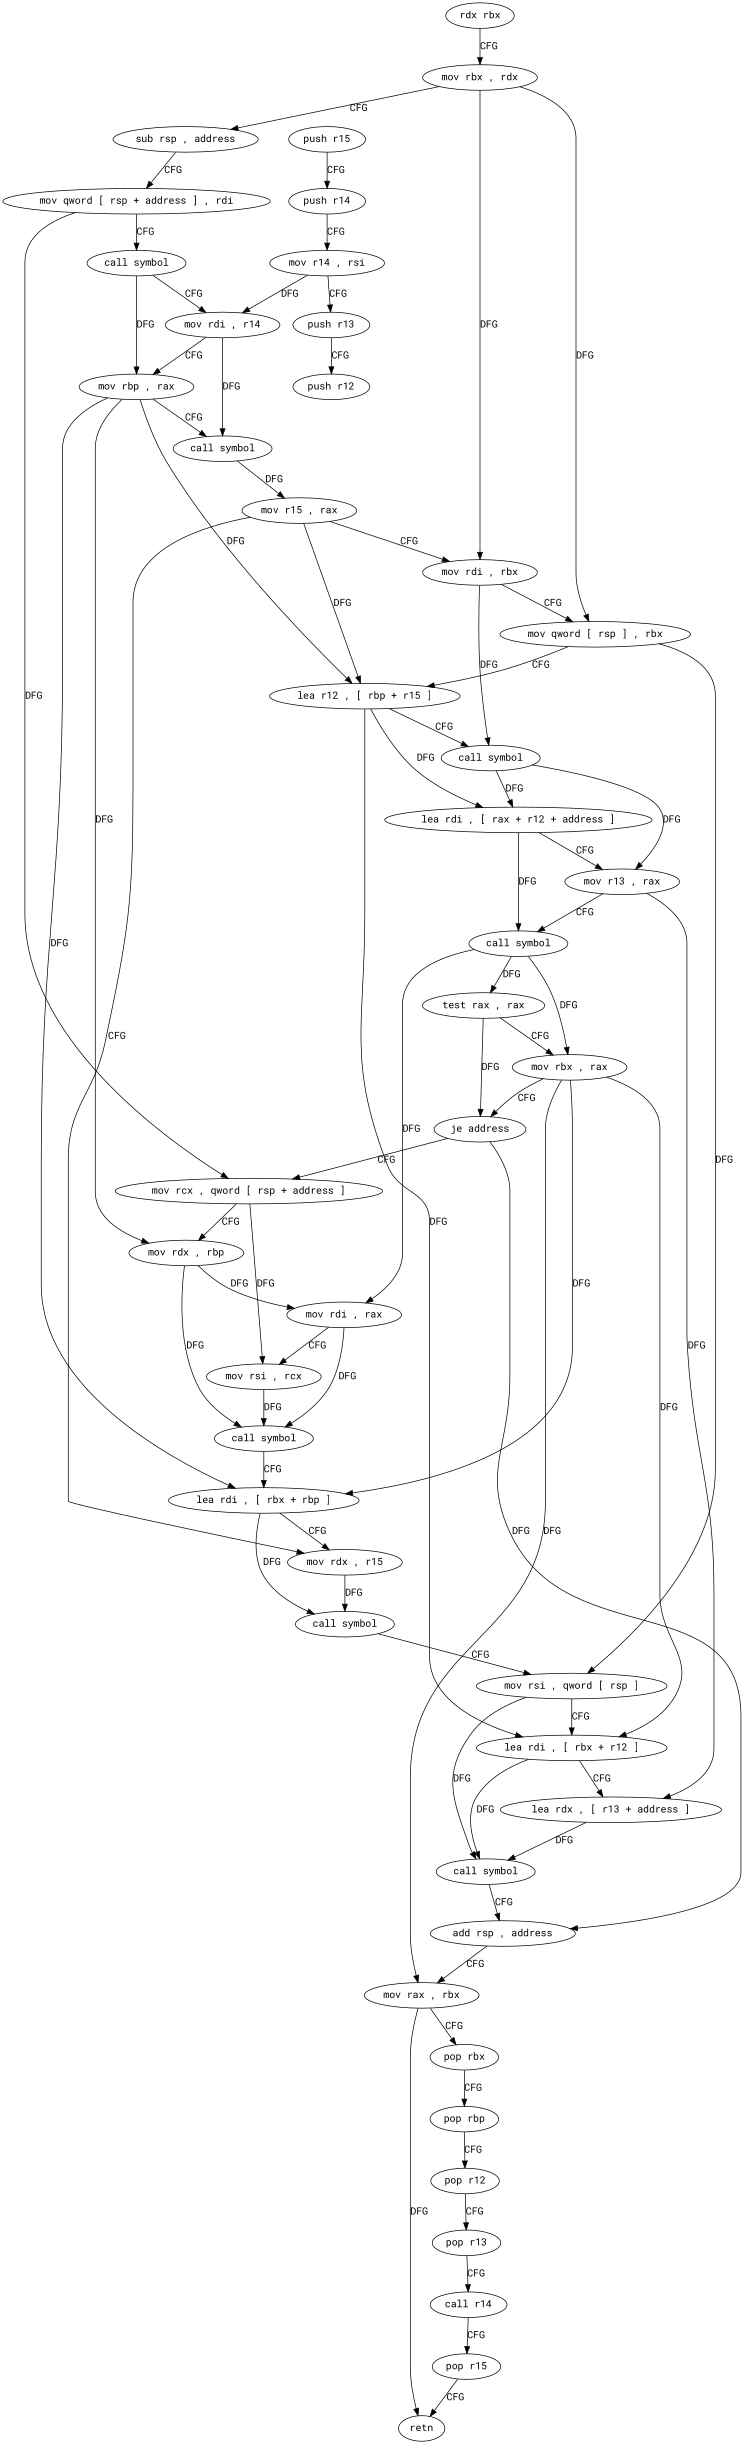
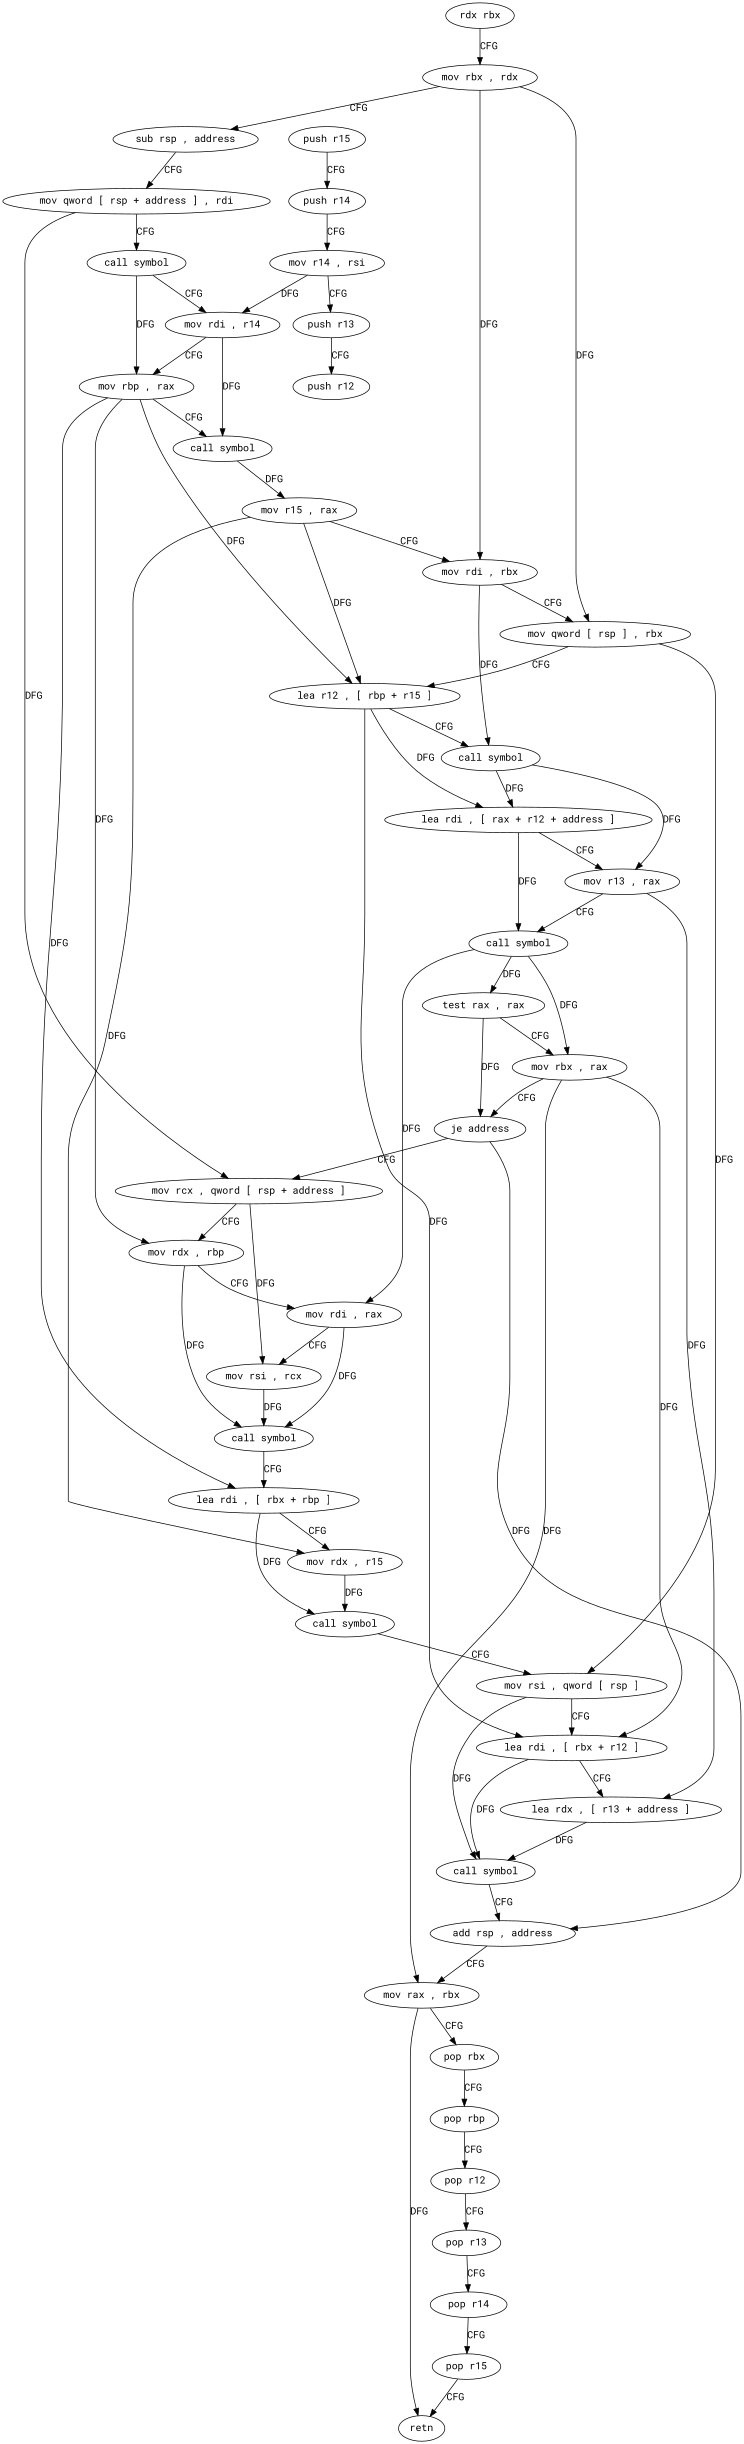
  digraph {
    fontname="Roboto Mono"
    node [fontname="Roboto Mono"]
    edge [fontname="Roboto Mono"]
    n1 [label="push r15"]
    n2 [label="push r14"]
    n3 [label="mov r14 , rsi"]
    n4 [label="push r13"]
    n5 [label="mov rdi , r14"]
    n6 [label="push r12"]
    n7 [label="mov rbp , rax"]
    n8 [label="call symbol"]
    n9 [label="rdx rbx"]
    n10 [label="mov rbx , rdx"]
    n11 [label="sub rsp , address"]
    n12 [label="mov rdi , rbx"]
    n13 [label="mov qword [ rsp ] , rbx"]
    n14 [label="mov qword [ rsp + address ] , rdi"]
    n15 [label="call symbol"]
    n16 [label="lea r12 , [ rbp + r15 ]"]
    n17 [label="mov rsi , qword [ rsp ]"]
    n18 [label="call symbol"]
    n19 [label="mov rcx , qword [ rsp + address ]"]
    n20 [label="mov rdx , rbp"]
    n21 [label="mov rsi , rcx"]
    n22 [label="lea rdi , [ rbx + rbp ]"]
    n23 [label="mov r15 , rax"]
    n24 [label="lea rdi , [ rax + r12 + address ]"]
    n25 [label="lea rdi , [ rbx + r12 ]"]
    n26 [label="mov rdi , rax"]
    n27 [label="call symbol"]
    n28 [label="mov rdx , r15"]
    n29 [label="call symbol"]
    n30 [label="mov r13 , rax"]
    n31 [label="call symbol"]
    n32 [label="call symbol"]
    n33 [label="lea rdx , [ r13 + address ]"]
    n34 [label="test rax , rax"]
    n35 [label="mov rbx , rax"]
    n36 [label="je address"]
    n37 [label="mov rax , rbx"]
    n38 [label="add rsp , address"]
    n39 [label="pop rbx"]
    n40 [label=retn]
    n41 [label="pop rbp"]
    n42 [label="pop r12"]
    n43 [label="pop r13"]
-   n44 [label="call r14"]
+   n44 [label="pop r14"]
    n45 [label="pop r15"]
    n1 -> n2 [label=CFG]
    n2 -> n3 [label=CFG]
    n3 -> n4 [label=CFG]
    n3 -> n5 [label=DFG]
    n4 -> n6 [label=CFG]
    n5 -> n7 [label=CFG]
    n5 -> n8 [label=DFG]
    n7 -> n8 [label=CFG]
    n7 -> n16 [label=DFG]
    n7 -> n20 [label=DFG]
    n7 -> n22 [label=DFG]
    n8 -> n23 [label=DFG]
    n9 -> n10 [label=CFG]
    n10 -> n11 [label=CFG]
    n10 -> n12 [label=DFG]
    n10 -> n13 [label=DFG]
    n11 -> n14 [label=CFG]
    n12 -> n13 [label=CFG]
    n12 -> n15 [label=DFG]
    n13 -> n16 [label=CFG]
    n13 -> n17 [label=DFG]
    n14 -> n18 [label=CFG]
    n14 -> n19 [label=DFG]
    n15 -> n24 [label=DFG]
    n15 -> n30 [label=DFG]
    n16 -> n15 [label=CFG]
    n16 -> n24 [label=DFG]
    n16 -> n25 [label=DFG]
    n17 -> n25 [label=CFG]
    n17 -> n31 [label=DFG]
    n18 -> n5 [label=CFG]
    n18 -> n7 [label=DFG]
    n19 -> n20 [label=CFG]
    n19 -> n21 [label=DFG]
-   n20 -> n26 [label=DFG]
+   n20 -> n26 [label=CFG]
    n20 -> n27 [label=DFG]
    n21 -> n27 [label=DFG]
    n22 -> n28 [label=CFG]
    n22 -> n29 [label=DFG]
    n23 -> n12 [label=CFG]
    n23 -> n16 [label=DFG]
-   n23 -> n28 [label=CFG]
+   n23 -> n28 [label=DFG]
    n24 -> n30 [label=CFG]
    n24 -> n32 [label=DFG]
    n25 -> n31 [label=DFG]
    n25 -> n33 [label=CFG]
    n26 -> n21 [label=CFG]
    n26 -> n27 [label=DFG]
    n27 -> n22 [label=CFG]
    n28 -> n29 [label=DFG]
    n29 -> n17 [label=CFG]
    n30 -> n32 [label=CFG]
    n30 -> n33 [label=DFG]
    n31 -> n38 [label=CFG]
    n32 -> n26 [label=DFG]
    n32 -> n34 [label=DFG]
    n32 -> n35 [label=DFG]
    n33 -> n31 [label=DFG]
    n34 -> n35 [label=CFG]
    n34 -> n36 [label=DFG]
-   n35 -> n22 [label=DFG]
    n35 -> n25 [label=DFG]
    n35 -> n36 [label=CFG]
    n35 -> n37 [label=DFG]
    n36 -> n19 [label=CFG]
    n36 -> n38 [label=DFG]
    n37 -> n39 [label=CFG]
    n37 -> n40 [label=DFG]
    n38 -> n37 [label=CFG]
    n39 -> n41 [label=CFG]
    n41 -> n42 [label=CFG]
    n42 -> n43 [label=CFG]
    n43 -> n44 [label=CFG]
    n44 -> n45 [label=CFG]
    n45 -> n40 [label=CFG]
  }
